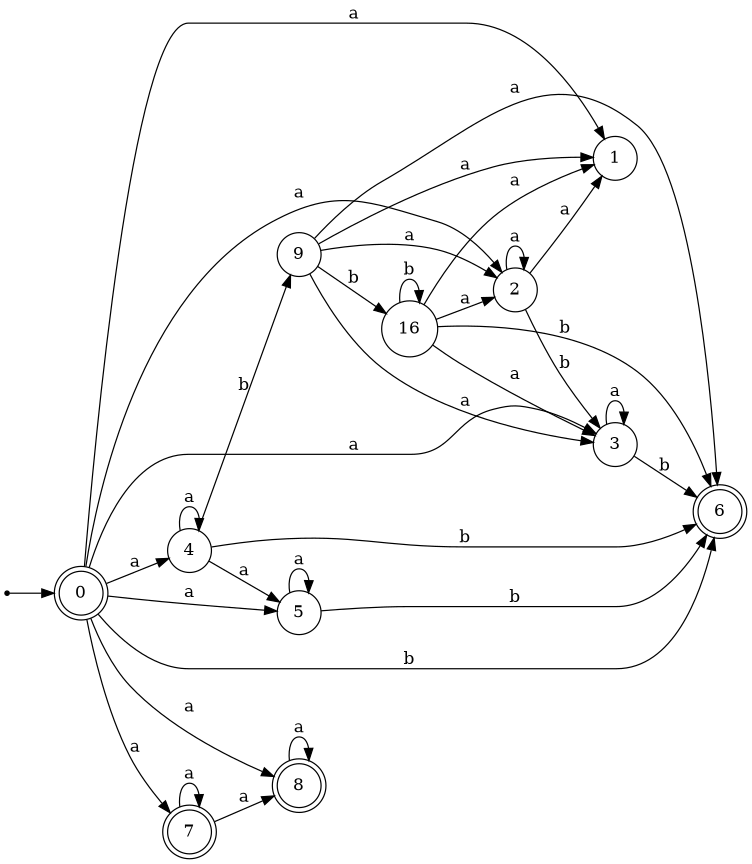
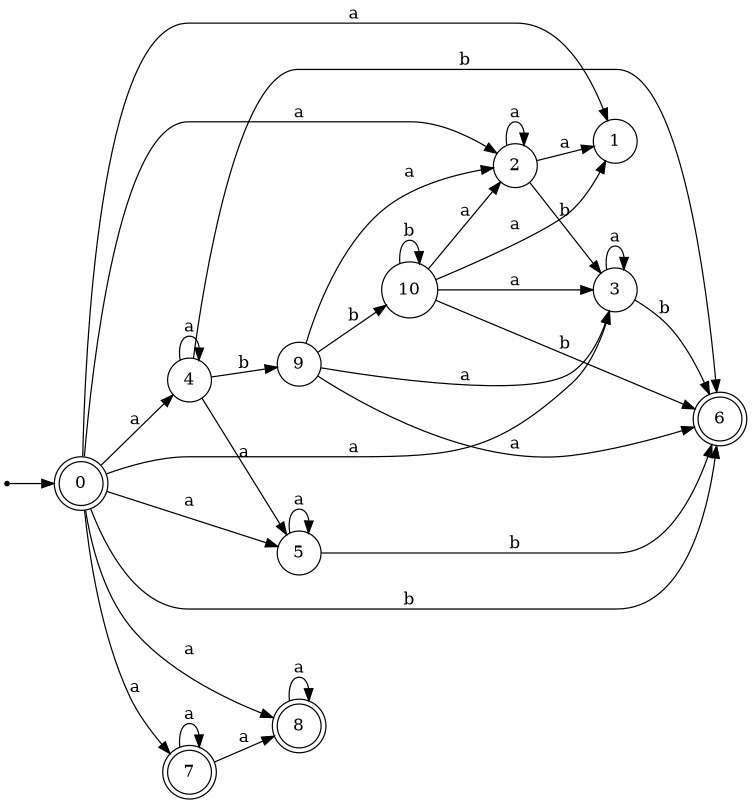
  digraph {
    rankdir=LR
    node [shape=circle]
    dummy0 [shape=point]
    0 [shape=doublecircle]
    1
    2
    3
    4
    5
    6 [shape=doublecircle]
    7 [shape=doublecircle]
    8 [shape=doublecircle]
    9
-   10 [label=16]
+   10
    dummy0 -> 0
    0 -> 1 [label=a]
    0 -> 2 [label=a]
    0 -> 3 [label=a]
    0 -> 4 [label=a]
    0 -> 5 [label=a]
    0 -> 6 [label=b]
    0 -> 7 [label=a]
    0 -> 8 [label=a]
    2 -> 1 [label=a]
    2 -> 2 [label=a]
    2 -> 3 [label=b]
    3 -> 3 [label=a]
    3 -> 6 [label=b]
    4 -> 4 [label=a]
    4 -> 5 [label=a]
    4 -> 6 [label=b]
    4 -> 9 [label=b]
    5 -> 5 [label=a]
    5 -> 6 [label=b]
    7 -> 7 [label=a]
    7 -> 8 [label=a]
    8 -> 8 [label=a]
-   9 -> 1 [label=a]
    9 -> 2 [label=a]
    9 -> 3 [label=a]
    9 -> 6 [label=a]
    9 -> 10 [label=b]
    10 -> 1 [label=a]
    10 -> 2 [label=a]
    10 -> 3 [label=a]
    10 -> 6 [label=b]
    10 -> 10 [label=b]
  }
